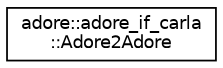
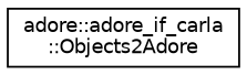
  digraph {
    rankdir=LR
-   n1 [color=black fillcolor=white fontname=Helvetica fontsize=10 height=0.2 label="adore::adore_if_carla\l::Adore2Adore" shape=record style=filled width=0.4]
+   n1 [color=black fillcolor=white fontname=Helvetica fontsize=10 height=0.2 label="adore::adore_if_carla\l::Objects2Adore" shape=record style=filled width=0.4]
  }
